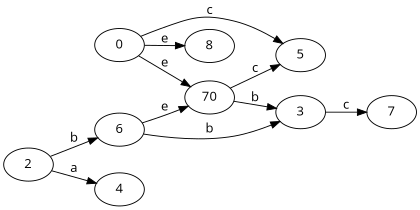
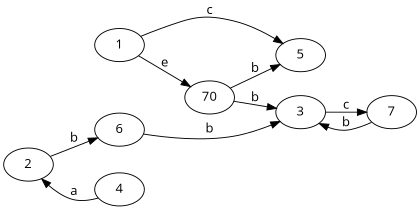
  strict digraph {
    fontname="Open Sans"
    rankdir=LR
    node [fontname="Open Sans"]
    edge [fontname="Open Sans"]
-   1 [label=0]
+   1
    5
-   8
    n4 [label=70]
    3
    2
    6
    7
    n9 [label=4]
    1 -> 5 [label=c]
-   1 -> 8 [label=e]
    1 -> n4 [label=e]
-   n4 -> 5 [label=c]
+   n4 -> 5 [label=b]
    n4 -> 3 [label=b]
    3 -> 7 [label=c]
    2 -> 6 [label=b]
-   6 -> n4 [label=e]
    6 -> 3 [label=b]
-   2 -> n9 [label=a]
+   7 -> 3 [label=b]
+   n9 -> 2 [label=a]
  }
